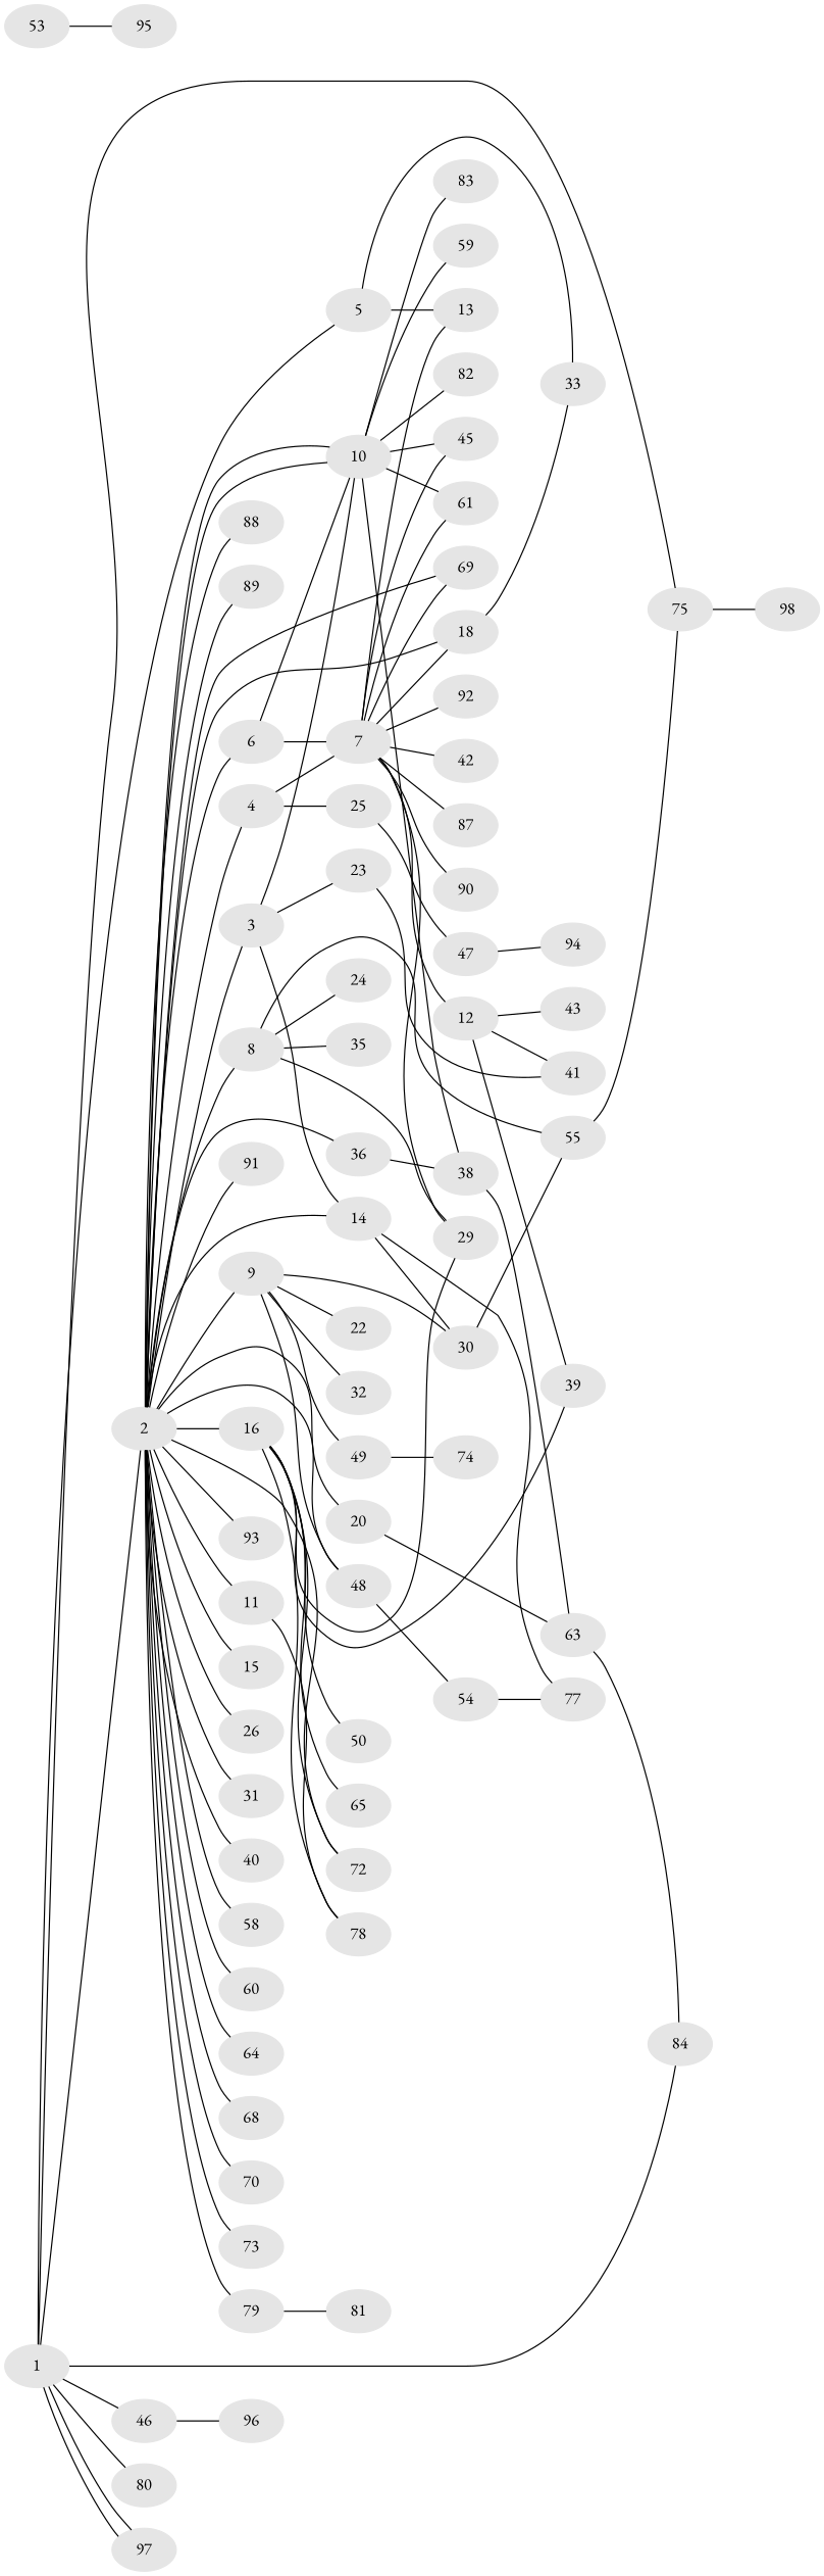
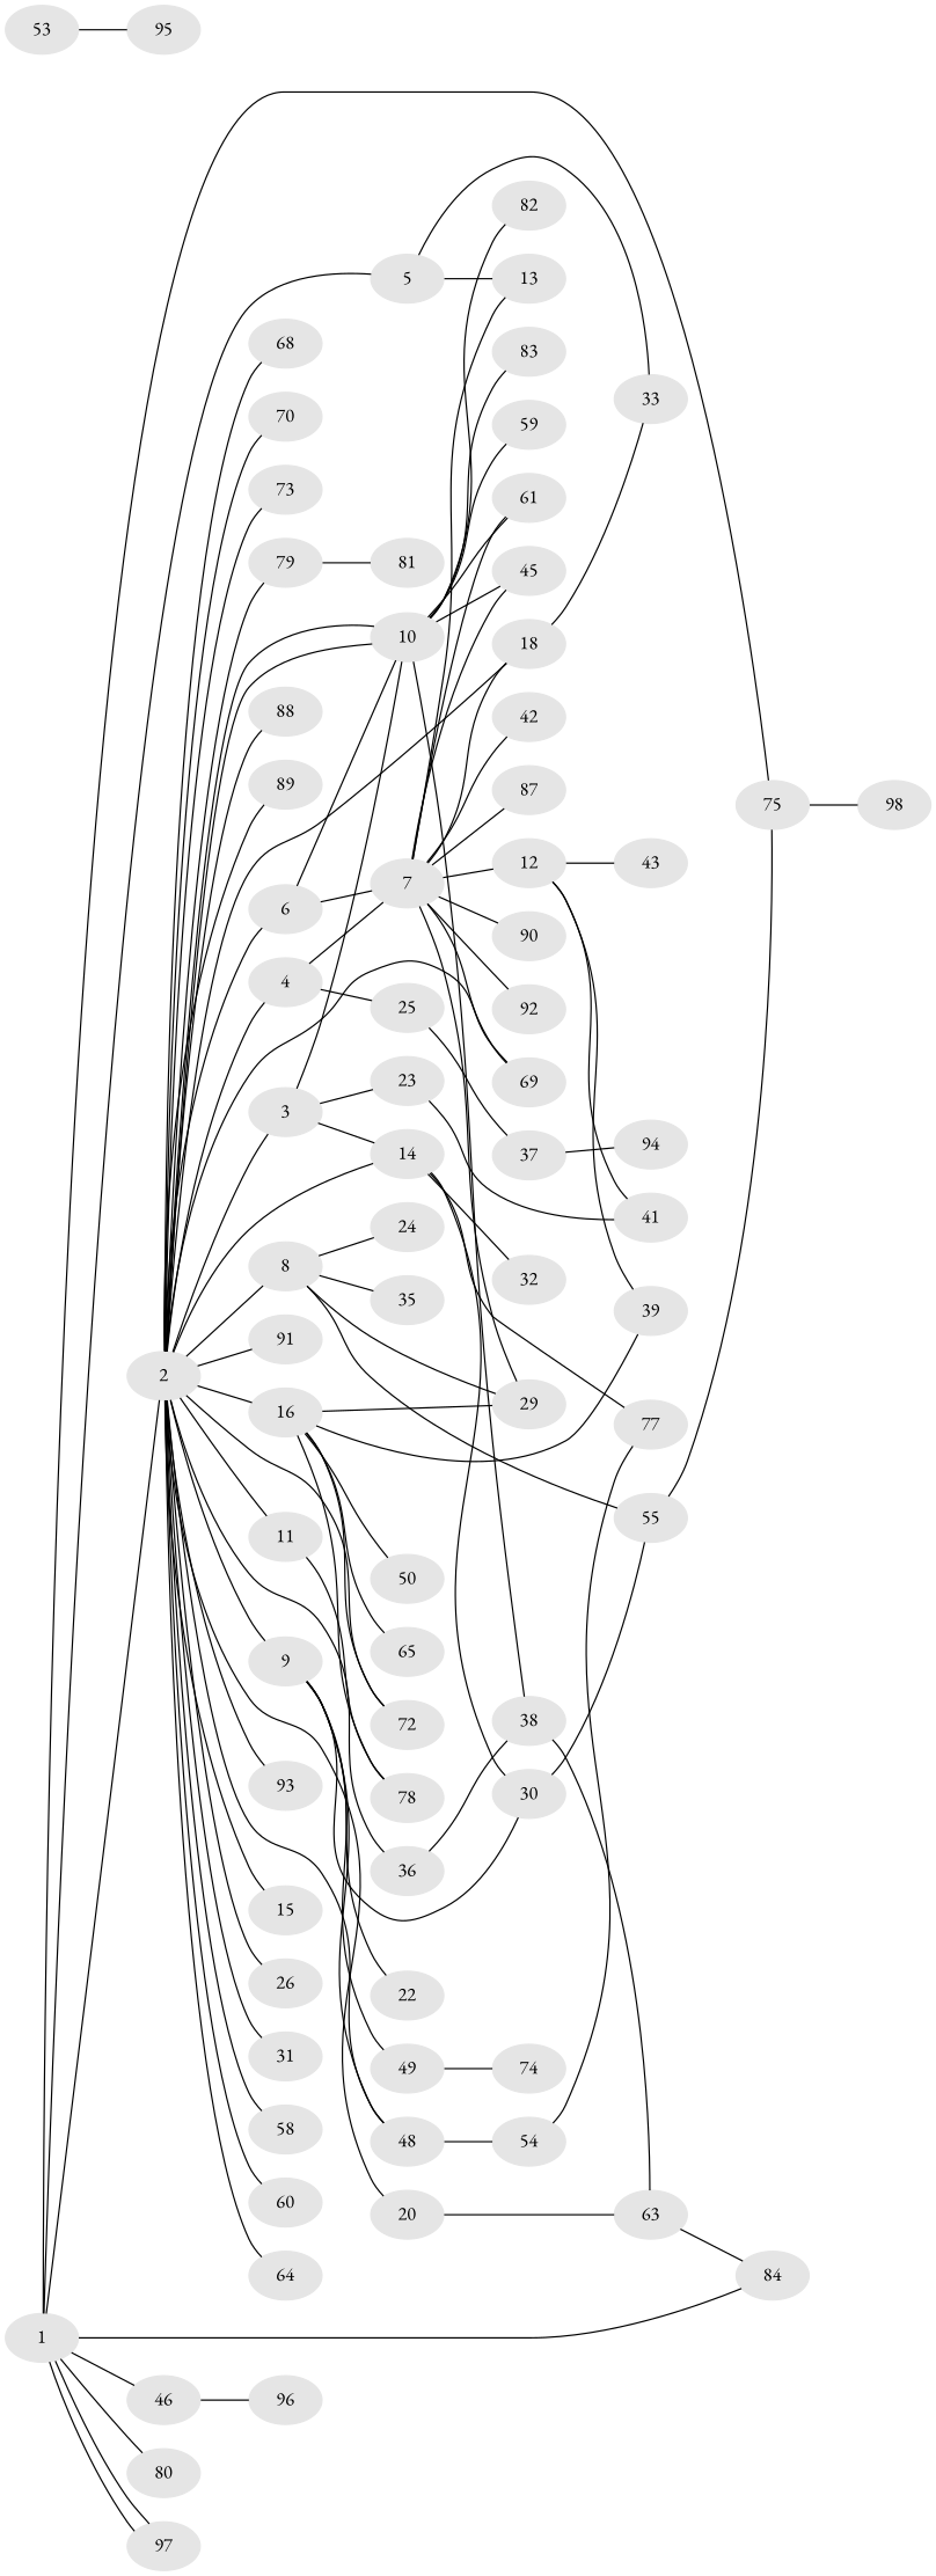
  graph {
    fontname="EB Garamond"
    rankdir=LR
    node [color=gray90 fontname="EB Garamond" style=filled]
    edge [fontname="EB Garamond"]
    1 [super="+62"]
    2 [super="+17"]
    5 [super="+51"]
    46
    75
    80
    84
    97
    3 [super="+85"]
    4 [super="+71"]
    6
    8 [super="+28"]
    9 [super="+56"]
    10 [super="+55"]
    11 [super="+76"]
    14 [super="+100"]
    15
    16 [super="+65"]
    18 [super="+21"]
    20 [super="+52"]
    26
    31
    36
-   40
    48 [super="+99"]
    58
    60
    64
    68
    69
    70
    72
    73
    79
    88
    89
    91
    93
    13 [super="+34"]
    33 [super="+44"]
    96
    98
    23
    7 [super="+19"]
    25
    29
    24
    35
    n49 [label=55 super="+86"]
    22
    30
    32
    49
    45
    61
    38 [super="+47"]
    59
    82
    83
    78
    12 [super="+27"]
    39 [super="+67"]
    41
    43
    77
    50
    n67 [label=65]
    63
    54
    53
    95
    81
    42
    87
    90
    92
-   37 [label=47]
+   37
    74
    94
    1 -- 2 [weight=2]
    1 -- 5
    1 -- 46
    1 -- 75
    1 -- 80
    1 -- 84
    1 -- 97
    1 -- 97
    2 -- 3
    2 -- 4
    2 -- 6
    2 -- 8 [weight=2]
    2 -- 9
    2 -- 10
    2 -- 10
    2 -- 11 [weight=2]
    2 -- 14
    2 -- 15
    2 -- 16
    2 -- 18
    2 -- 20
    2 -- 26
    2 -- 31
    2 -- 36
-   2 -- 40
    2 -- 48
    2 -- 58
    2 -- 60
    2 -- 64
    2 -- 68
    2 -- 69
    2 -- 70
    2 -- 72
    2 -- 73
    2 -- 79
    2 -- 88
    2 -- 89
    2 -- 91
    2 -- 93
    5 -- 13
    5 -- 33
    46 -- 96
    75 -- 98
    3 -- 10
    3 -- 14
    3 -- 23
    4 -- 7
    4 -- 25
    6 -- 10
    6 -- 7
    8 -- 29
    8 -- 24
    8 -- 35
    8 -- n49
    9 -- 48
    9 -- 22
    9 -- 30
-   9 -- 32
+   14 -- 32
    9 -- 49
    10 -- 45
    10 -- 61
    10 -- 38
    10 -- 59
    10 -- 82
    10 -- 83
    11 -- 78
    14 -- 30
    14 -- 77
    16 -- 72
    16 -- 29
    16 -- 78
    16 -- 39
    16 -- 50
    16 -- n67
    18 -- 33
    20 -- 63
    36 -- 38
    48 -- 54
    79 -- 81
    23 -- 41
    7 -- 18
    7 -- 69
    7 -- 13
    7 -- 29
    7 -- 45
    7 -- 61
    7 -- 12
    7 -- 42
    7 -- 87
    7 -- 90
    7 -- 92
    25 -- 37
    n49 -- 75
    30 -- n49
    49 -- 74
    38 -- 63
    12 -- 39
    12 -- 41
    12 -- 43
    63 -- 84
    54 -- 77
    53 -- 95
    37 -- 94
  }
